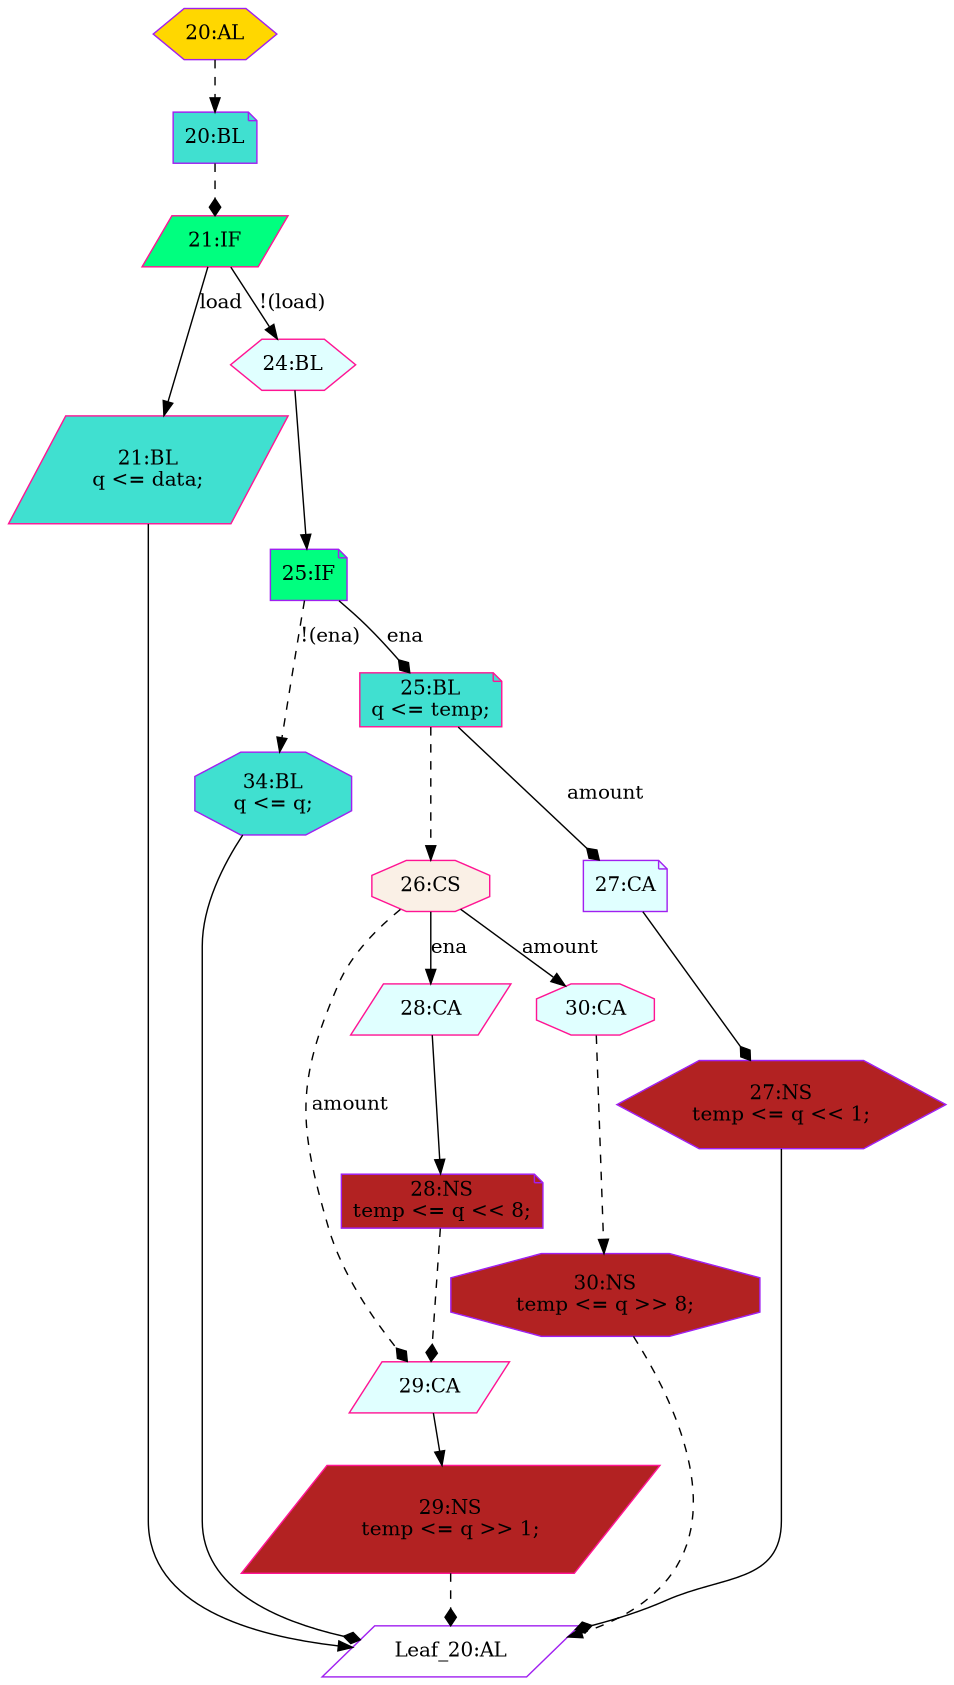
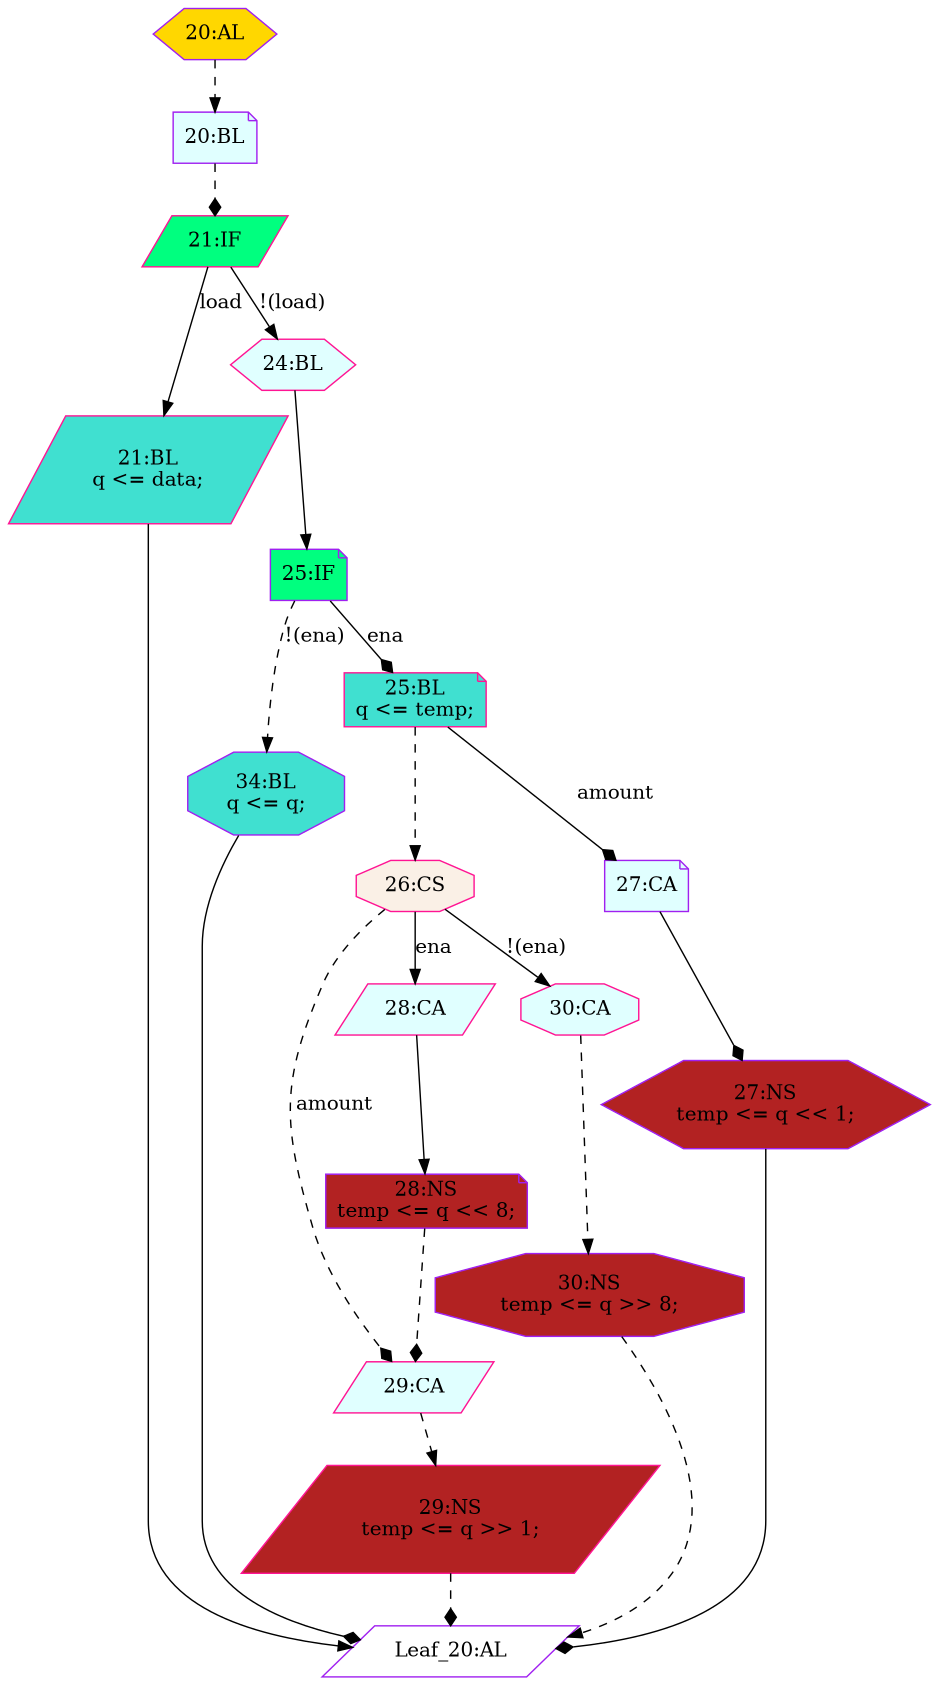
  strict digraph {
    node [color=purple fillcolor=lightcyan shape=parallelogram statements="[]" style=filled typ=Block]
    edge [arrowhead=normal cond="[]" lineno=None style=solid]
    n1 [ast="<pyverilog.vparser.ast.Always object at 0x7f070ab4c050>" clk_sens=True fillcolor=gold label="20:AL" sens="['clk']" shape=hexagon typ=Always use_var="['load', 'ena', 'temp', 'q', 'amount', 'data']"]
-   n2 [ast="<pyverilog.vparser.ast.Block object at 0x7f070ab4c210>" fillcolor=turquoise label="20:BL" shape=note]
+   n2 [ast="<pyverilog.vparser.ast.Block object at 0x7f070ab4c210>" label="20:BL" shape=note]
    n3 [ast="<pyverilog.vparser.ast.IfStatement object at 0x7f070ab4c250>" color=deeppink fillcolor=springgreen label="21:IF" typ=IfStatement]
    n4 [ast="<pyverilog.vparser.ast.Block object at 0x7f070ab45250>" color=deeppink fillcolor=turquoise label="21:BL\nq <= data;" statements="[<pyverilog.vparser.ast.NonblockingSubstitution object at 0x7f070ab45290>]"]
    n5 [ast="<pyverilog.vparser.ast.Block object at 0x7f070ab4c2d0>" color=deeppink label="24:BL" shape=hexagon]
    n6 [def_var="['q', 'temp']" label="Leaf_20:AL" fillcolor="" statements="" style="" typ=""]
    n7 [ast="<pyverilog.vparser.ast.Block object at 0x7f070ab4c350>" fillcolor=turquoise label="34:BL\nq <= q;" shape=octagon statements="[<pyverilog.vparser.ast.NonblockingSubstitution object at 0x7f070ab4c390>]"]
    n8 [ast="<pyverilog.vparser.ast.IfStatement object at 0x7f070ab4c310>" fillcolor=springgreen label="25:IF" shape=note typ=IfStatement]
    n9 [ast="<pyverilog.vparser.ast.Block object at 0x7f070ab4c550>" color=deeppink fillcolor=turquoise label="25:BL\nq <= temp;" shape=note statements="[<pyverilog.vparser.ast.NonblockingSubstitution object at 0x7f070ab45090>]"]
    n10 [ast="<pyverilog.vparser.ast.CaseStatement object at 0x7f070ab4c590>" color=deeppink fillcolor=linen label="26:CS" shape=octagon typ=CaseStatement]
    n11 [ast="<pyverilog.vparser.ast.Case object at 0x7f070ab4c650>" label="27:CA" shape=note typ=Case]
    n12 [ast="<pyverilog.vparser.ast.NonblockingSubstitution object at 0x7f070ab4c950>" fillcolor=firebrick label="28:NS\ntemp <= q << 8;" shape=note statements="[<pyverilog.vparser.ast.NonblockingSubstitution object at 0x7f070ab4c950>]" typ=NonblockingSubstitution]
    n13 [ast="<pyverilog.vparser.ast.Case object at 0x7f070ab4cb50>" color=deeppink label="29:CA" typ=Case]
    n14 [ast="<pyverilog.vparser.ast.NonblockingSubstitution object at 0x7f070ab4ce50>" fillcolor=firebrick label="30:NS\ntemp <= q >> 8;" shape=octagon statements="[<pyverilog.vparser.ast.NonblockingSubstitution object at 0x7f070ab4ce50>]" typ=NonblockingSubstitution]
    n15 [ast="<pyverilog.vparser.ast.Case object at 0x7f070ab4c8d0>" color=deeppink label="28:CA" typ=Case]
    n16 [ast="<pyverilog.vparser.ast.Case object at 0x7f070ab4cdd0>" color=deeppink label="30:CA" shape=octagon typ=Case]
    n17 [ast="<pyverilog.vparser.ast.NonblockingSubstitution object at 0x7f070ab4cbd0>" color=deeppink fillcolor=firebrick label="29:NS\ntemp <= q >> 1;" statements="[<pyverilog.vparser.ast.NonblockingSubstitution object at 0x7f070ab4cbd0>]" typ=NonblockingSubstitution]
    n18 [ast="<pyverilog.vparser.ast.NonblockingSubstitution object at 0x7f070ab4c6d0>" fillcolor=firebrick label="27:NS\ntemp <= q << 1;" shape=hexagon statements="[<pyverilog.vparser.ast.NonblockingSubstitution object at 0x7f070ab4c6d0>]" typ=NonblockingSubstitution]
    n1 -> n2 [style=dashed]
    n2 -> n3 [arrowhead=diamond style=dashed]
    n3 -> n4 [cond="['load']" label=load lineno=21]
    n3 -> n5 [cond="['load']" label="!(load)" lineno=21]
    n4 -> n6
    n5 -> n8
    n7 -> n6 [arrowhead=diamond]
    n8 -> n7 [cond="['ena']" label="!(ena)" lineno=25 style=dashed]
    n8 -> n9 [arrowhead=diamond cond="['ena']" label=ena lineno=25]
    n9 -> n10 [style=dashed]
    n9 -> n11 [arrowhead=diamond cond="['amount']" label=amount lineno=26]
    n10 -> n13 [arrowhead=diamond cond="['amount']" label=amount lineno=26 style=dashed]
    n10 -> n15 [cond="['amount']" label=ena lineno=26]
-   n10 -> n16 [cond="['amount']" label=amount lineno=26]
+   n10 -> n16 [cond="['amount']" label="!(ena)" lineno=26]
    n11 -> n18 [arrowhead=diamond]
    n12 -> n13 [arrowhead=diamond style=dashed]
-   n13 -> n17
+   n13 -> n17 [style=dashed]
    n14 -> n6 [style=dashed]
    n15 -> n12
    n16 -> n14 [style=dashed]
    n17 -> n6 [arrowhead=diamond style=dashed]
    n18 -> n6 [arrowhead=diamond]
  }
